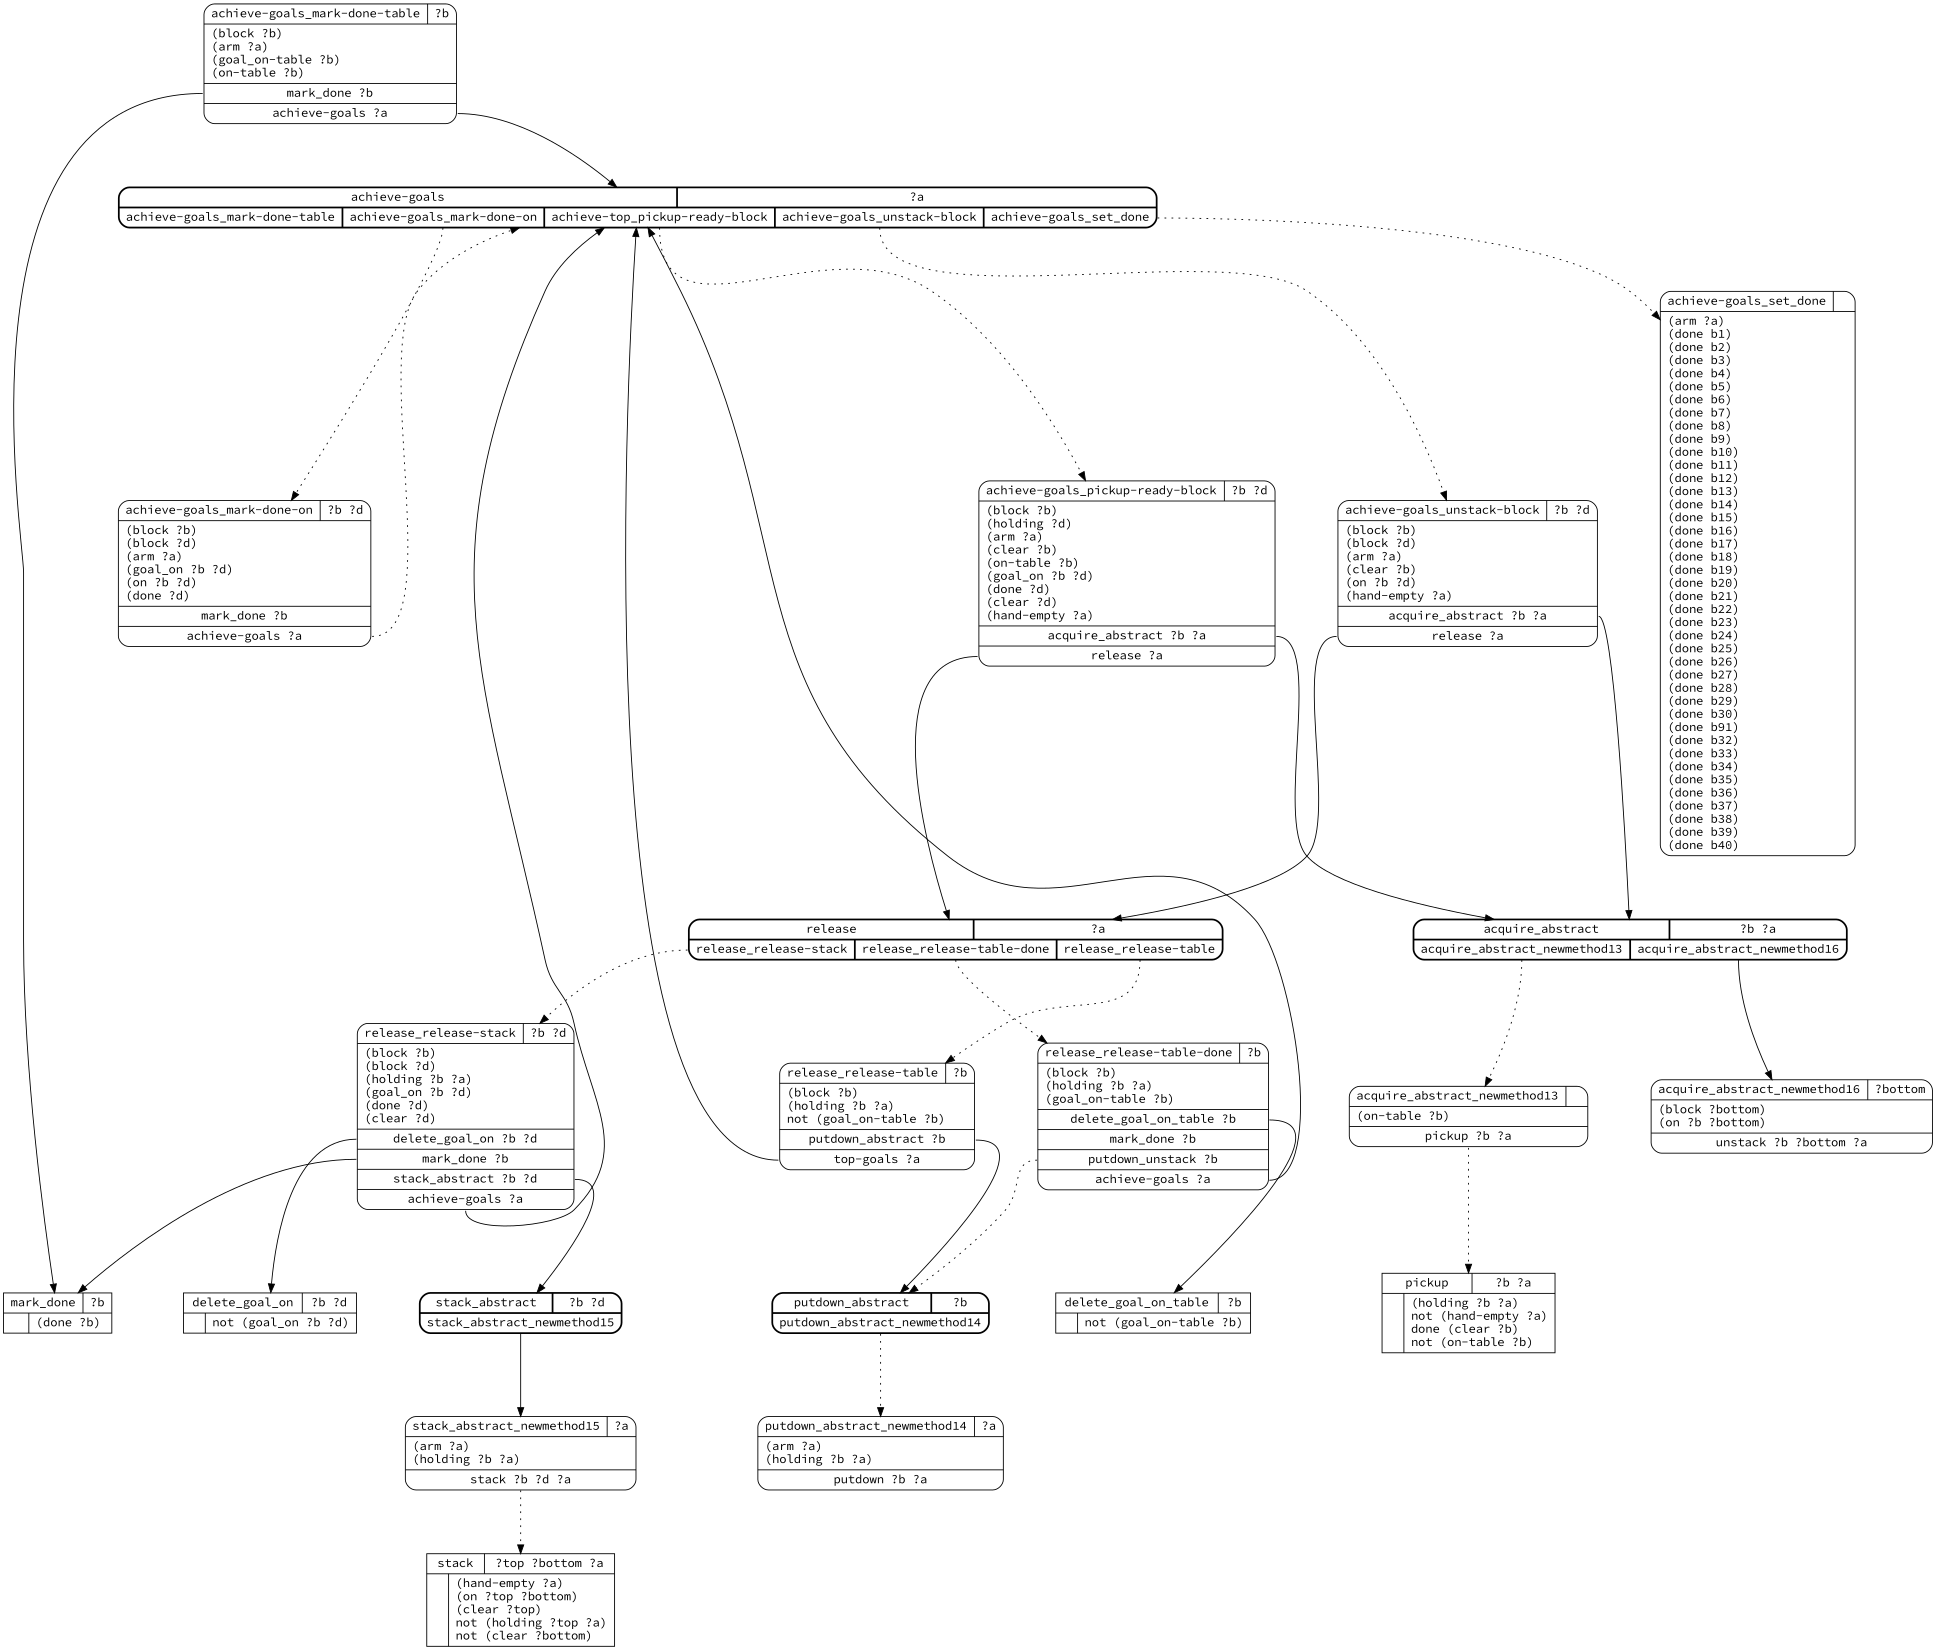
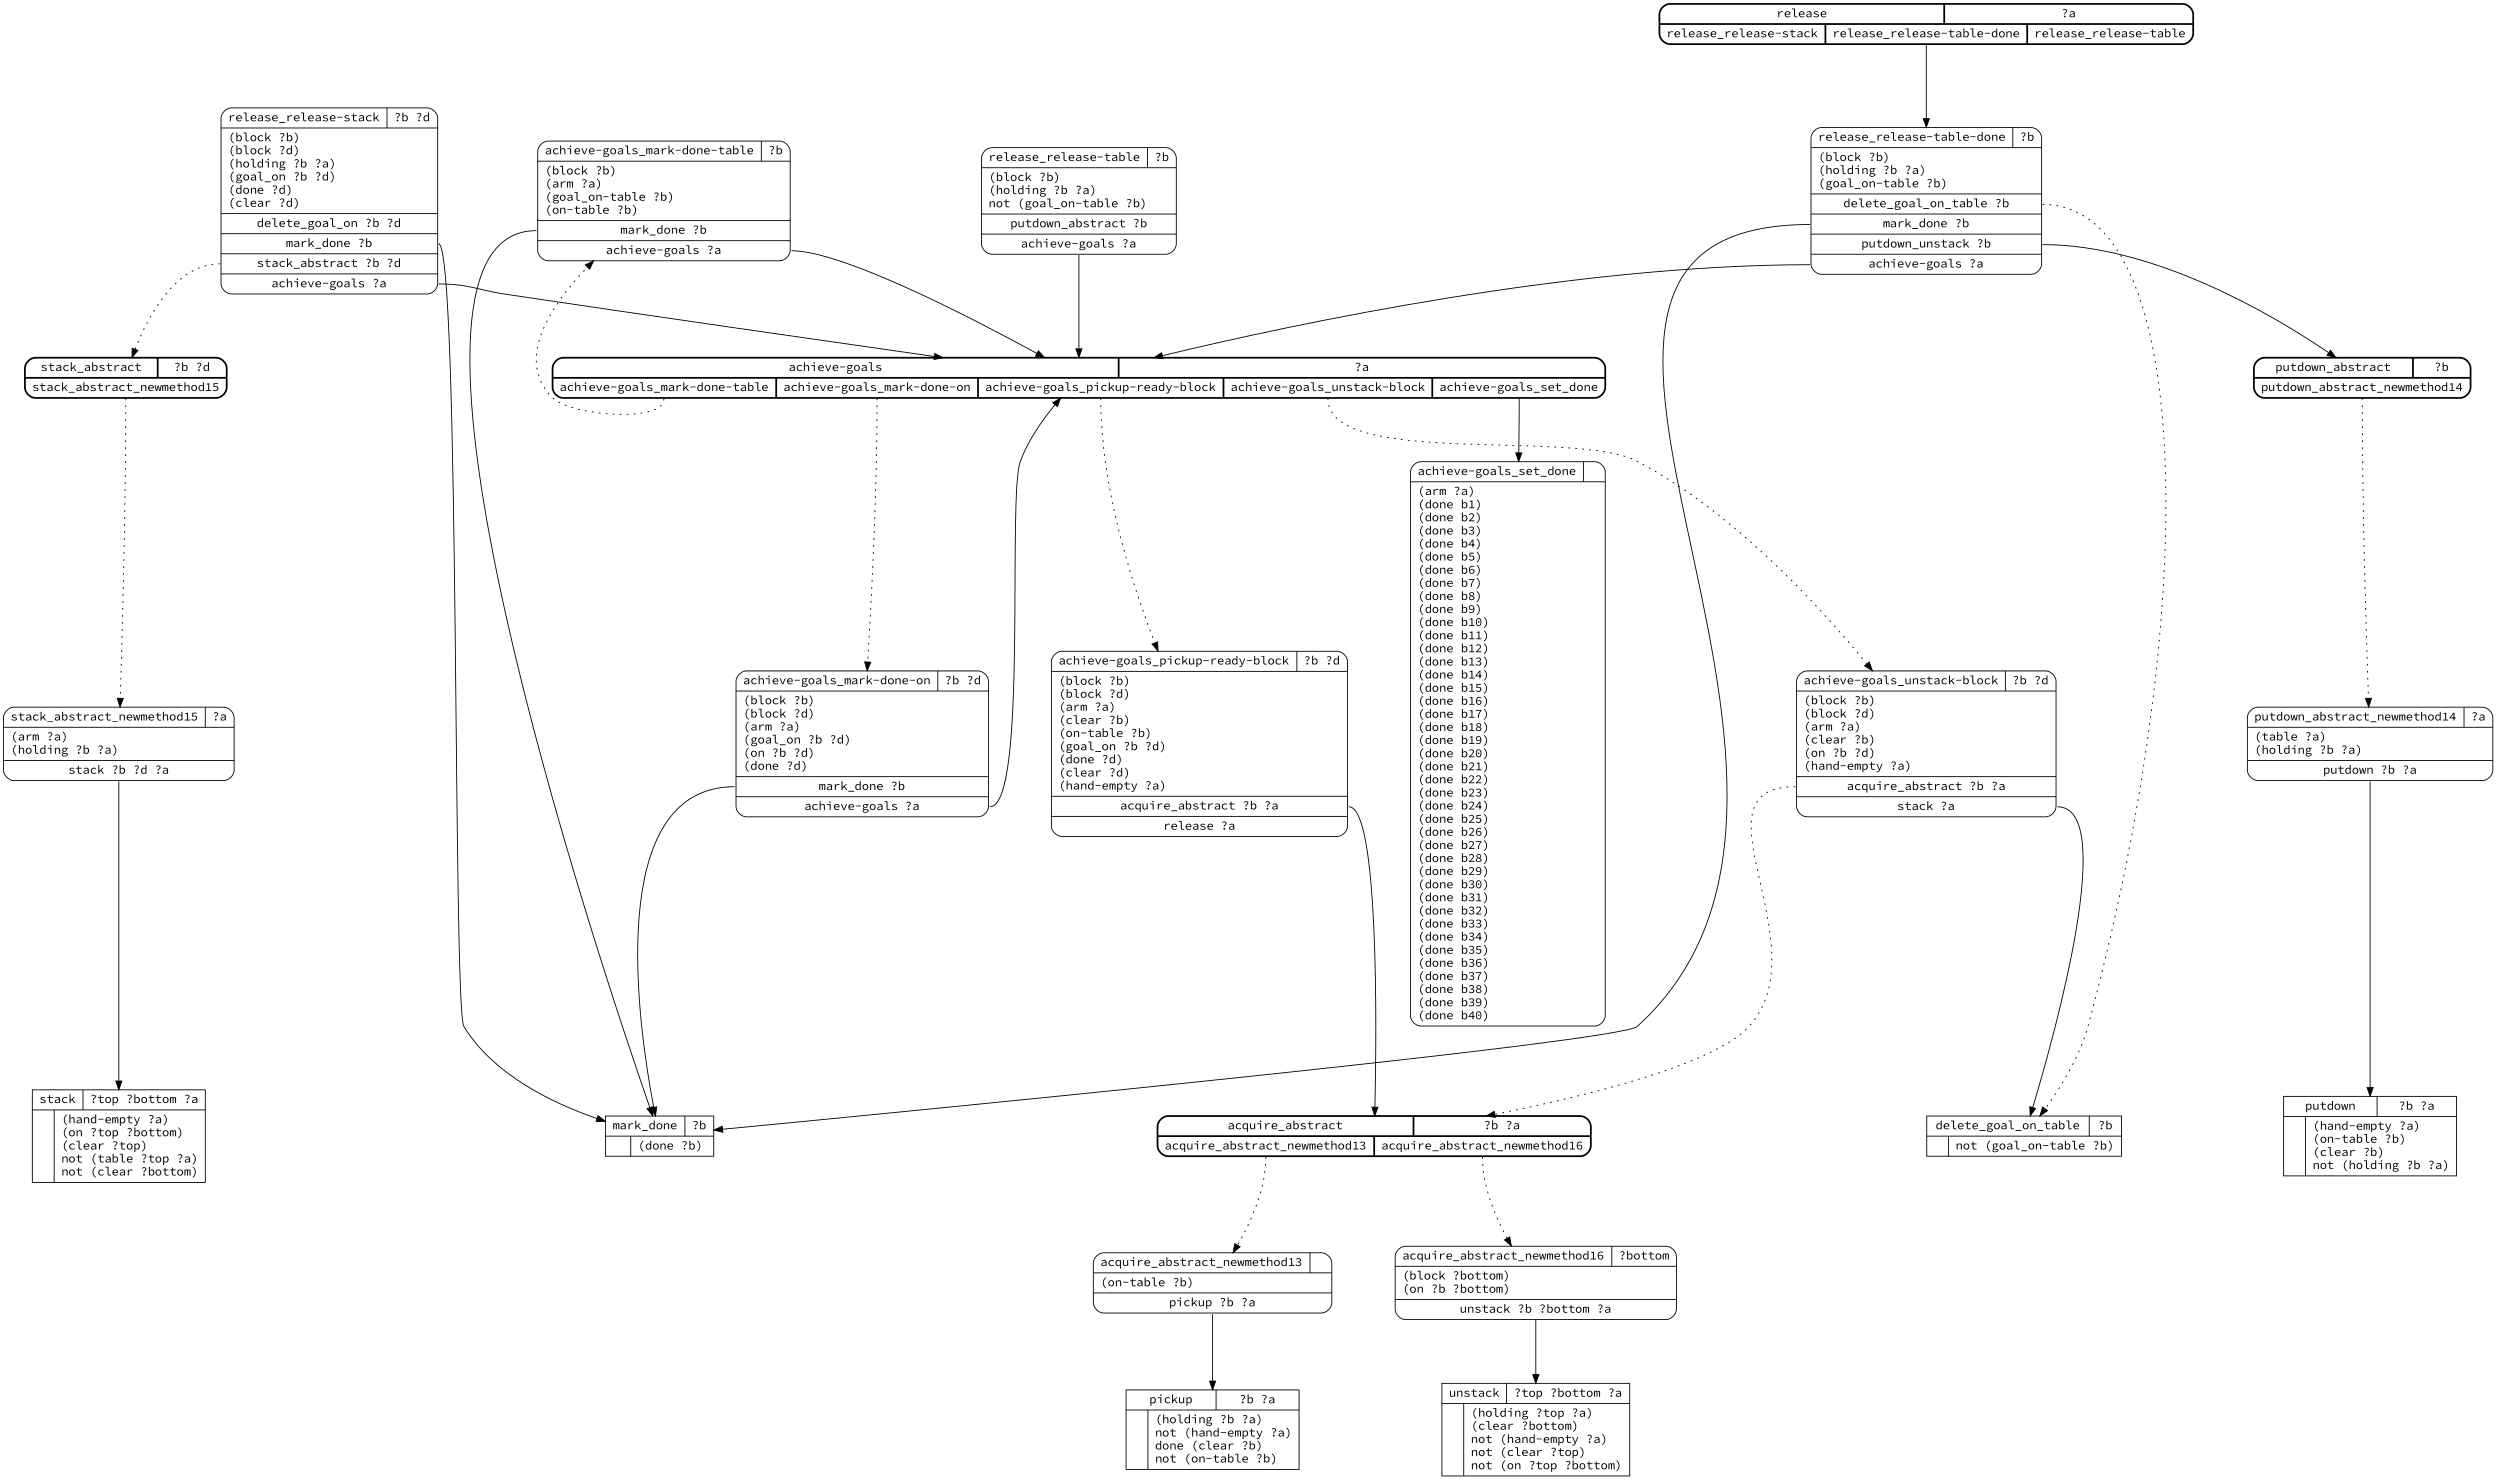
  digraph {
    fontname="Source Code Pro"
    nodesep=1
    ranksep=1
    node [fontname="Source Code Pro" shape=Mrecord]
    edge [fontname="Source Code Pro" tailport=0]
    mark_done [label="{{\N|?b}|{|(done ?b)\l}}" shape=record]
-   delete_goal_on [label="{{\N|?b ?d}|{|not (goal_on ?b ?d)\l}}" shape=record]
    delete_goal_on_table [label="{{\N|?b}|{|not (goal_on-table ?b)\l}}" shape=record]
    pickup [label="{{\N|?b ?a}|{|(holding ?b ?a)\lnot (hand-empty ?a)\ldone (clear ?b)\lnot (on-table ?b)\l}}" shape=record]
-   stack [label="{{\N|?top ?bottom ?a}|{|(hand-empty ?a)\l(on ?top ?bottom)\l(clear ?top)\lnot (holding ?top ?a)\lnot (clear ?bottom)\l}}" shape=record]
-   "achieve-goals" [label="{{\N|?a}|{<0>achieve-goals_mark-done-table|<1>achieve-goals_mark-done-on|<2>achieve-top_pickup-ready-block|<3>achieve-goals_unstack-block|<4>achieve-goals_set_done}}" style=bold]
+   putdown [label="{{\N|?b ?a}|{|(hand-empty ?a)\l(on-table ?b)\l(clear ?b)\lnot (holding ?b ?a)\l}}" shape=record]
+   stack [label="{{\N|?top ?bottom ?a}|{|(hand-empty ?a)\l(on ?top ?bottom)\l(clear ?top)\lnot (table ?top ?a)\lnot (clear ?bottom)\l}}" shape=record]
+   unstack [label="{{\N|?top ?bottom ?a}|{|(holding ?top ?a)\l(clear ?bottom)\lnot (hand-empty ?a)\lnot (clear ?top)\lnot (on ?top ?bottom)\l}}" shape=record]
+   "achieve-goals" [label="{{\N|?a}|{<0>achieve-goals_mark-done-table|<1>achieve-goals_mark-done-on|<2>achieve-goals_pickup-ready-block|<3>achieve-goals_unstack-block|<4>achieve-goals_set_done}}" style=bold]
    "achieve-goals_mark-done-table" [label="{{\N|?b}|(block ?b)\l(arm ?a)\l(goal_on-table ?b)\l(on-table ?b)\l|<0>mark_done ?b|<1>achieve-goals ?a}"]
    "achieve-goals_mark-done-on" [label="{{\N|?b ?d}|(block ?b)\l(block ?d)\l(arm ?a)\l(goal_on ?b ?d)\l(on ?b ?d)\l(done ?d)\l|<0>mark_done ?b|<1>achieve-goals ?a}"]
-   "achieve-goals_pickup-ready-block" [label="{{\N|?b ?d}|(block ?b)\l(holding ?d)\l(arm ?a)\l(clear ?b)\l(on-table ?b)\l(goal_on ?b ?d)\l(done ?d)\l(clear ?d)\l(hand-empty ?a)\l|<0>acquire_abstract ?b ?a|<1>release ?a}"]
-   "achieve-goals_unstack-block" [label="{{\N|?b ?d}|(block ?b)\l(block ?d)\l(arm ?a)\l(clear ?b)\l(on ?b ?d)\l(hand-empty ?a)\l|<0>acquire_abstract ?b ?a|<1>release ?a}"]
-   "achieve-goals_set_done" [label="{{\N|}|(arm ?a)\l(done b1)\l(done b2)\l(done b3)\l(done b4)\l(done b5)\l(done b6)\l(done b7)\l(done b8)\l(done b9)\l(done b10)\l(done b11)\l(done b12)\l(done b13)\l(done b14)\l(done b15)\l(done b16)\l(done b17)\l(done b18)\l(done b19)\l(done b20)\l(done b21)\l(done b22)\l(done b23)\l(done b24)\l(done b25)\l(done b26)\l(done b27)\l(done b28)\l(done b29)\l(done b30)\l(done b91)\l(done b32)\l(done b33)\l(done b34)\l(done b35)\l(done b36)\l(done b37)\l(done b38)\l(done b39)\l(done b40)\l}"]
+   "achieve-goals_pickup-ready-block" [label="{{\N|?b ?d}|(block ?b)\l(block ?d)\l(arm ?a)\l(clear ?b)\l(on-table ?b)\l(goal_on ?b ?d)\l(done ?d)\l(clear ?d)\l(hand-empty ?a)\l|<0>acquire_abstract ?b ?a|<1>release ?a}"]
+   "achieve-goals_unstack-block" [label="{{\N|?b ?d}|(block ?b)\l(block ?d)\l(arm ?a)\l(clear ?b)\l(on ?b ?d)\l(hand-empty ?a)\l|<0>acquire_abstract ?b ?a|<1>stack ?a}"]
+   "achieve-goals_set_done" [label="{{\N|}|(arm ?a)\l(done b1)\l(done b2)\l(done b3)\l(done b4)\l(done b5)\l(done b6)\l(done b7)\l(done b8)\l(done b9)\l(done b10)\l(done b11)\l(done b12)\l(done b13)\l(done b14)\l(done b15)\l(done b16)\l(done b17)\l(done b18)\l(done b19)\l(done b20)\l(done b21)\l(done b22)\l(done b23)\l(done b24)\l(done b25)\l(done b26)\l(done b27)\l(done b28)\l(done b29)\l(done b30)\l(done b31)\l(done b32)\l(done b33)\l(done b34)\l(done b35)\l(done b36)\l(done b37)\l(done b38)\l(done b39)\l(done b40)\l}"]
    acquire_abstract [label="{{\N|?b ?a}|{<0>acquire_abstract_newmethod13|<1>acquire_abstract_newmethod16}}" style=bold]
    release [label="{{\N|?a}|{<0>release_release-stack|<1>release_release-table-done|<2>release_release-table}}" style=bold]
    acquire_abstract_newmethod13 [label="{{\N|}|(on-table ?b)\l|<0>pickup ?b ?a}"]
    acquire_abstract_newmethod16 [label="{{\N|?bottom}|(block ?bottom)\l(on ?b ?bottom)\l|<0>unstack ?b ?bottom ?a}"]
    "release_release-stack" [label="{{\N|?b ?d}|(block ?b)\l(block ?d)\l(holding ?b ?a)\l(goal_on ?b ?d)\l(done ?d)\l(clear ?d)\l|<0>delete_goal_on ?b ?d|<1>mark_done ?b|<2>stack_abstract ?b ?d|<3>achieve-goals ?a}"]
    "release_release-table-done" [label="{{\N|?b}|(block ?b)\l(holding ?b ?a)\l(goal_on-table ?b)\l|<0>delete_goal_on_table ?b|<1>mark_done ?b|<2>putdown_unstack ?b|<3>achieve-goals ?a}"]
-   "release_release-table" [label="{{\N|?b}|(block ?b)\l(holding ?b ?a)\lnot (goal_on-table ?b)\l|<0>putdown_abstract ?b|<1>top-goals ?a}"]
+   "release_release-table" [label="{{\N|?b}|(block ?b)\l(holding ?b ?a)\lnot (goal_on-table ?b)\l|<0>putdown_abstract ?b|<1>achieve-goals ?a}"]
    stack_abstract [label="{{\N|?b ?d}|{<0>stack_abstract_newmethod15}}" style=bold]
    putdown_abstract [label="{{\N|?b}|{<0>putdown_abstract_newmethod14}}" style=bold]
    stack_abstract_newmethod15 [label="{{\N|?a}|(arm ?a)\l(holding ?b ?a)\l|<0>stack ?b ?d ?a}"]
-   putdown_abstract_newmethod14 [label="{{\N|?a}|(arm ?a)\l(holding ?b ?a)\l|<0>putdown ?b ?a}"]
+   putdown_abstract_newmethod14 [label="{{\N|?a}|(table ?a)\l(holding ?b ?a)\l|<0>putdown ?b ?a}"]
+   "achieve-goals" -> "achieve-goals_mark-done-table" [style=dotted]
    "achieve-goals" -> "achieve-goals_mark-done-on" [style=dotted tailport=1]
    "achieve-goals" -> "achieve-goals_pickup-ready-block" [style=dotted tailport=2]
    "achieve-goals" -> "achieve-goals_unstack-block" [style=dotted tailport=3]
-   "achieve-goals" -> "achieve-goals_set_done" [style=dotted tailport=4]
+   "achieve-goals" -> "achieve-goals_set_done" [style=solid tailport=4]
    "achieve-goals_mark-done-table" -> mark_done
    "achieve-goals_mark-done-table" -> "achieve-goals" [tailport=1]
-   "achieve-goals_mark-done-on" -> "achieve-goals" [tailport=1 style=dotted]
+   "achieve-goals_mark-done-on" -> mark_done
+   "achieve-goals_mark-done-on" -> "achieve-goals" [tailport=1]
    "achieve-goals_pickup-ready-block" -> acquire_abstract
-   "achieve-goals_pickup-ready-block" -> release [tailport=1]
-   "achieve-goals_unstack-block" -> acquire_abstract
-   "achieve-goals_unstack-block" -> release [tailport=1]
+   "achieve-goals_unstack-block" -> acquire_abstract [style=dotted]
+   "achieve-goals_unstack-block" -> delete_goal_on_table [tailport=1]
    acquire_abstract -> acquire_abstract_newmethod13 [style=dotted]
-   acquire_abstract -> acquire_abstract_newmethod16 [style=solid tailport=1]
-   release -> "release_release-stack" [style=dotted]
-   release -> "release_release-table-done" [style=dotted tailport=1]
-   release -> "release_release-table" [style=dotted tailport=2]
-   acquire_abstract_newmethod13 -> pickup [style=dotted]
+   acquire_abstract -> acquire_abstract_newmethod16 [style=dotted tailport=1]
+   release -> "release_release-table-done" [style=solid tailport=1]
+   acquire_abstract_newmethod13 -> pickup
+   acquire_abstract_newmethod16 -> unstack
    "release_release-stack" -> mark_done [tailport=1]
-   "release_release-stack" -> delete_goal_on
    "release_release-stack" -> "achieve-goals" [tailport=3]
-   "release_release-stack" -> stack_abstract [tailport=2]
-   "release_release-table-done" -> delete_goal_on_table
+   "release_release-stack" -> stack_abstract [tailport=2 style=dotted]
+   "release_release-table-done" -> mark_done [tailport=1]
+   "release_release-table-done" -> delete_goal_on_table [style=dotted]
    "release_release-table-done" -> "achieve-goals" [tailport=3]
-   "release_release-table-done" -> putdown_abstract [tailport=2 style=dotted]
+   "release_release-table-done" -> putdown_abstract [tailport=2]
    "release_release-table" -> "achieve-goals" [tailport=1]
-   "release_release-table" -> putdown_abstract
-   stack_abstract -> stack_abstract_newmethod15 [style=solid]
+   stack_abstract -> stack_abstract_newmethod15 [style=dotted]
    putdown_abstract -> putdown_abstract_newmethod14 [style=dotted]
-   stack_abstract_newmethod15 -> stack [style=dotted]
+   stack_abstract_newmethod15 -> stack
+   putdown_abstract_newmethod14 -> putdown
  }
